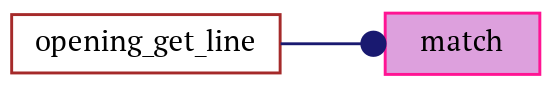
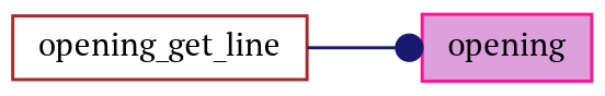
  digraph {
    rankdir=LR
    fontname="PT Serif"
    node [fontname="PT Serif" fontsize=10 shape=record style=filled]
    n1 [color=brown fillcolor=white fontcolor=black height=0.2 label=opening_get_line width=0.4]
-   n2 [color=deeppink height=0.2 label=match width=0.4 fillcolor=plum]
+   n2 [color=deeppink height=0.2 label=opening width=0.4 fillcolor=plum]
    n1 -> n2 [color=midnightblue fontname="PT Serif" fontsize=10 labelfontname=FreeSans labelfontsize=10 style=solid arrowhead=dot]
  }
